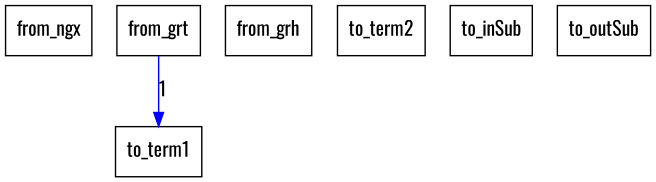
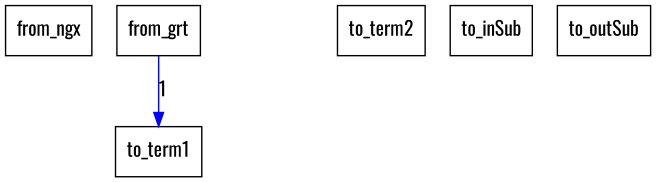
  digraph {
    rankdir=TB
    fontname=Oswald
    node [fillcolor=white shape=box style=filled fontname=Oswald]
    n1 [label=<from_ngx>]
    n2 [label=<from_grt>]
    n3 [label=<to_term1>]
-   n4 [label=<from_grh>]
    n5 [label=<to_term2>]
    n6 [label=<to_inSub>]
    n7 [label=<to_outSub>]
    n2 -> n3 [label=1 color=blue fontname=Oswald]
  }
